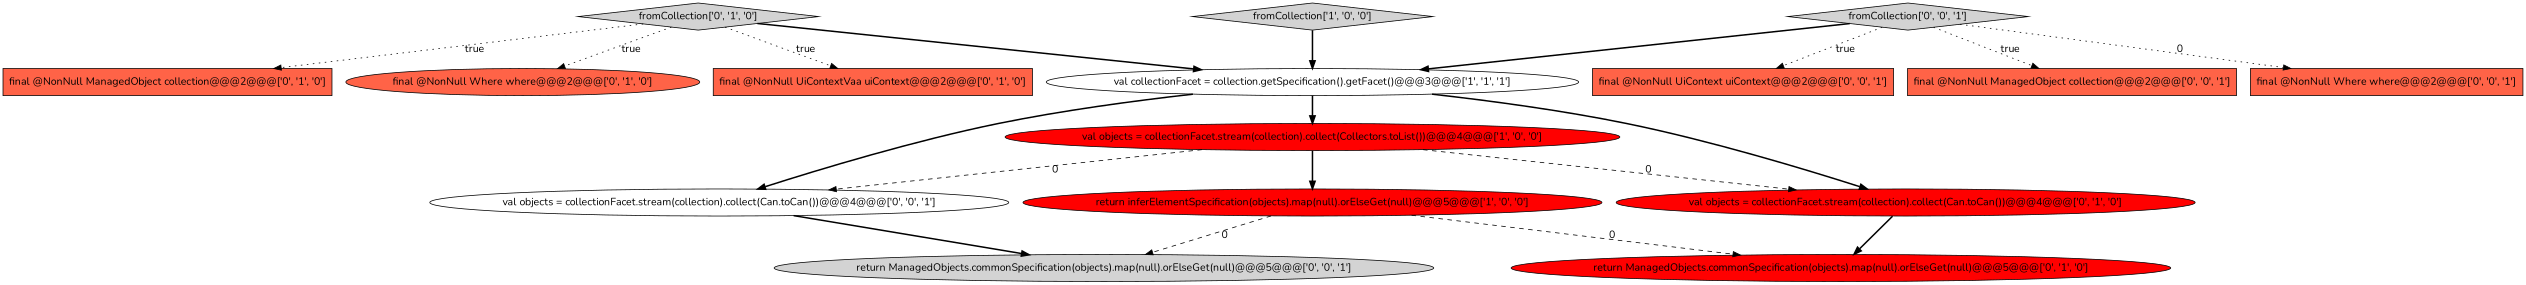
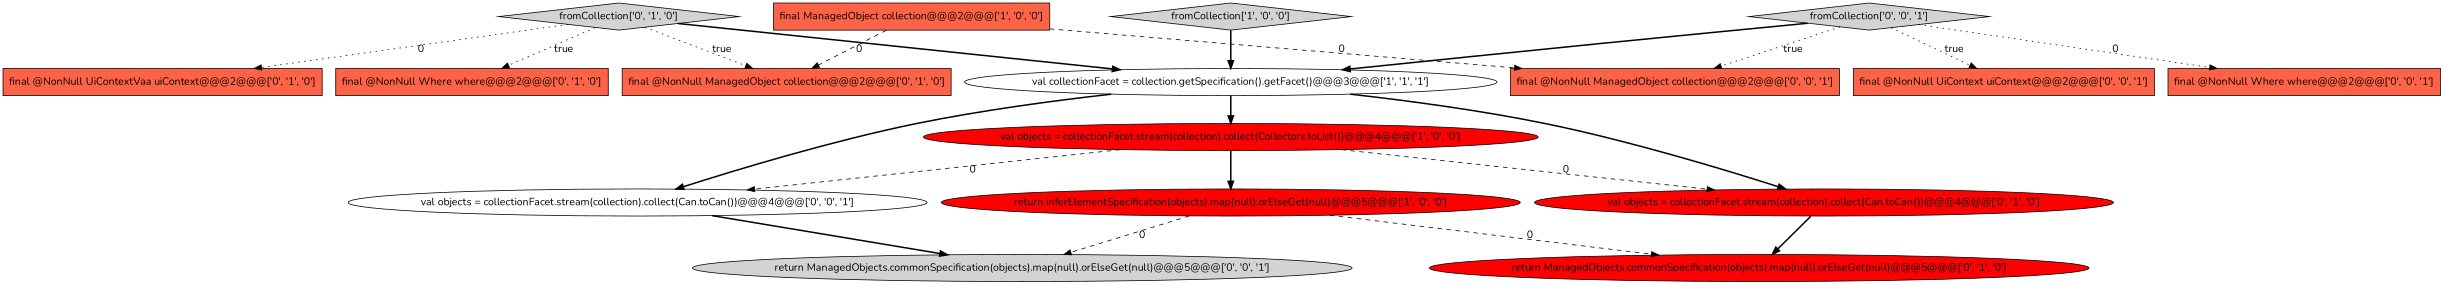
  digraph {
    fontname=Nunito
    node [fillcolor=tomato fontname=Nunito shape=ellipse style=filled]
    edge [fontname=Nunito style=bold]
    n1 [fillcolor=white label="val collectionFacet = collection.getSpecification().getFacet()@@@3@@@['1', '1', '1']"]
    n2 [fillcolor=white label="val objects = collectionFacet.stream(collection).collect(Can.toCan())@@@4@@@['0', '0', '1']"]
    n3 [fillcolor=red label="val objects = collectionFacet.stream(collection).collect(Collectors.toList())@@@4@@@['1', '0', '0']"]
    n4 [fillcolor=red label="val objects = collectionFacet.stream(collection).collect(Can.toCan())@@@4@@@['0', '1', '0']"]
    n5 [fillcolor=lightgray label="return ManagedObjects.commonSpecification(objects).map(null).orElseGet(null)@@@5@@@['0', '0', '1']"]
    n6 [fillcolor=red label="return inferElementSpecification(objects).map(null).orElseGet(null)@@@5@@@['1', '0', '0']"]
    n7 [fillcolor=red label="return ManagedObjects.commonSpecification(objects).map(null).orElseGet(null)@@@5@@@['0', '1', '0']"]
    n8 [label="final @NonNull UiContext uiContext@@@2@@@['0', '0', '1']" shape=box]
+   n9 [label="final ManagedObject collection@@@2@@@['1', '0', '0']" shape=box]
    n10 [label="final @NonNull ManagedObject collection@@@2@@@['0', '1', '0']" shape=box]
    n11 [label="final @NonNull ManagedObject collection@@@2@@@['0', '0', '1']" shape=box]
    n12 [fillcolor=lightgray label="fromCollection['1', '0', '0']" shape=diamond]
    n13 [fillcolor=lightgray label="fromCollection['0', '1', '0']" shape=diamond]
-   n14 [label="final @NonNull Where where@@@2@@@['0', '1', '0']"]
+   n14 [label="final @NonNull Where where@@@2@@@['0', '1', '0']" shape=box]
    n15 [label="final @NonNull UiContextVaa uiContext@@@2@@@['0', '1', '0']" shape=box]
    n16 [fillcolor=lightgray label="fromCollection['0', '0', '1']" shape=diamond]
    n17 [label="final @NonNull Where where@@@2@@@['0', '0', '1']" shape=box]
    n1 -> n2
    n1 -> n3
    n1 -> n4
    n2 -> n5
    n3 -> n2 [label=0 style=dashed]
    n3 -> n4 [label=0 style=dashed]
    n3 -> n6
    n4 -> n7
    n6 -> n5 [label=0 style=dashed]
    n6 -> n7 [label=0 style=dashed]
+   n9 -> n10 [label=0 style=dashed]
+   n9 -> n11 [label=0 style=dashed]
    n12 -> n1
    n13 -> n1
    n13 -> n10 [label=true style=dotted]
    n13 -> n14 [label=true style=dotted]
-   n13 -> n15 [label=true style=dotted]
+   n13 -> n15 [label=0 style=dotted]
    n16 -> n1
    n16 -> n8 [label=true style=dotted]
    n16 -> n11 [label=true style=dotted]
    n16 -> n17 [label=0 style=dotted]
  }
